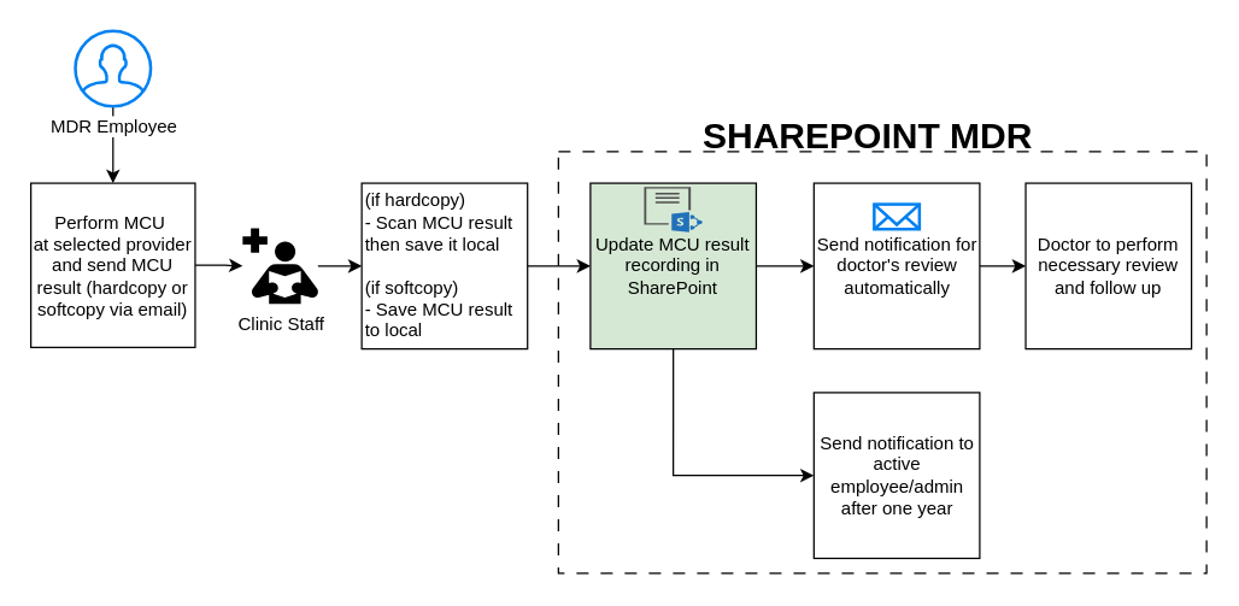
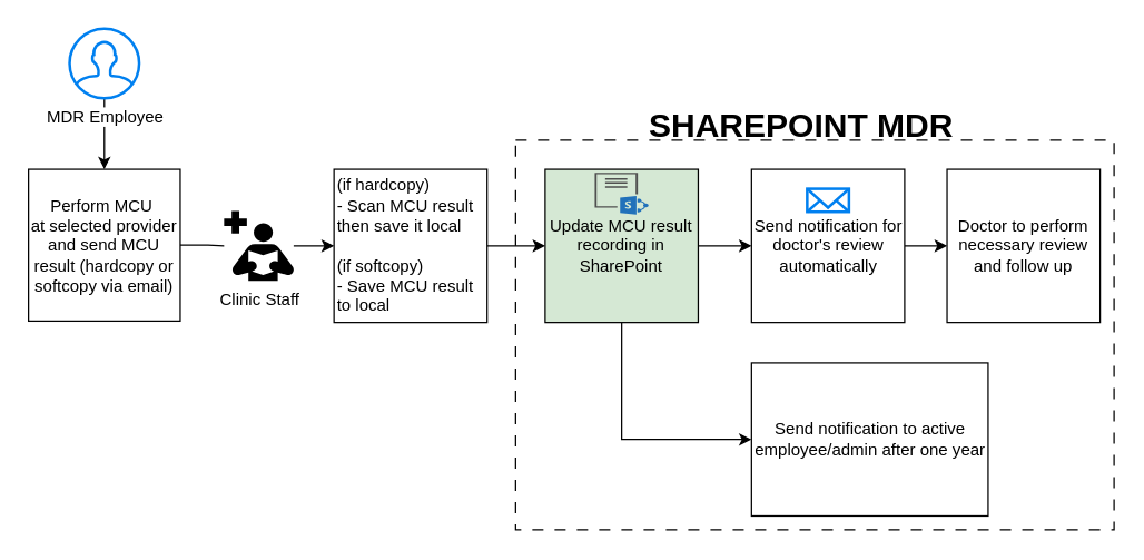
  <mxCell id="0" />
  <mxCell id="1" parent="0" />
  <mxCell id="2" value="" style="edgeStyle=orthogonalEdgeStyle;rounded=0;orthogonalLoop=1;jettySize=auto;html=1;" parent="1" source="3" target="12" edge="1"><mxGeometry relative="1" as="geometry" /></mxCell>
  <mxCell id="3" value="MDR Employee" style="html=1;verticalLabelPosition=bottom;align=center;labelBackgroundColor=#ffffff;verticalAlign=top;strokeWidth=2;strokeColor=#0080F0;shadow=0;dashed=0;shape=mxgraph.ios7.icons.user;" parent="1" vertex="1"><mxGeometry x="49.5" y="20" width="50" height="50" as="geometry" /></mxCell>
  <mxCell id="4" value="" style="edgeStyle=orthogonalEdgeStyle;rounded=0;orthogonalLoop=1;jettySize=auto;html=1;" parent="1" source="5" target="7" edge="1"><mxGeometry relative="1" as="geometry" /></mxCell>
  <mxCell id="5" value="Clinic Staff" style="shape=mxgraph.signs.healthcare.medical_library;html=1;pointerEvents=1;fillColor=#000000;strokeColor=none;verticalLabelPosition=bottom;verticalAlign=top;align=center;" parent="1" vertex="1"><mxGeometry x="160.5" y="151" width="50" height="50" as="geometry" /></mxCell>
  <mxCell id="6" value="" style="edgeStyle=orthogonalEdgeStyle;rounded=0;orthogonalLoop=1;jettySize=auto;html=1;" parent="1" source="7" target="10" edge="1"><mxGeometry relative="1" as="geometry" /></mxCell>
  <mxCell id="7" value="&lt;div&gt;(if hardcopy)&amp;nbsp;&lt;/div&gt;- Scan MCU result then save it local&amp;nbsp;&lt;div&gt;&lt;br&gt;&lt;/div&gt;&lt;div&gt;(if softcopy)&lt;/div&gt;&lt;div&gt;- Save MCU result to local&lt;/div&gt;" style="whiteSpace=wrap;html=1;aspect=fixed;align=left;" parent="1" vertex="1"><mxGeometry x="239.5" y="121" width="110" height="110" as="geometry" /></mxCell>
  <mxCell id="8" value="" style="edgeStyle=orthogonalEdgeStyle;rounded=0;orthogonalLoop=1;jettySize=auto;html=1;" parent="1" source="10" target="15" edge="1"><mxGeometry relative="1" as="geometry" /></mxCell>
  <mxCell id="9" style="edgeStyle=orthogonalEdgeStyle;rounded=0;orthogonalLoop=1;jettySize=auto;html=1;exitX=0.5;exitY=1;exitDx=0;exitDy=0;entryX=0;entryY=0.5;entryDx=0;entryDy=0;" parent="1" source="10" target="17" edge="1"><mxGeometry relative="1" as="geometry" /></mxCell>
  <mxCell id="10" value="Update MCU result recording in SharePoint" style="whiteSpace=wrap;html=1;aspect=fixed;align=center;fillColor=#d5e8d4;" parent="1" vertex="1"><mxGeometry x="391.22" y="121" width="110" height="110" as="geometry" /></mxCell>
- <mxCell id="11" style="edgeStyle=orthogonalEdgeStyle;rounded=0;orthogonalLoop=1;jettySize=auto;html=1;exitX=1;exitY=0.5;exitDx=0;exitDy=0;" parent="1" source="12" target="5" edge="1"><mxGeometry relative="1" as="geometry" /></mxCell>
+ <mxCell id="11" style="edgeStyle=orthogonalEdgeStyle;rounded=0;orthogonalLoop=1;jettySize=auto;html=1;exitX=1;exitY=0.5;exitDx=0;exitDy=0;endArrow=none;" parent="1" source="12" target="5" edge="1"><mxGeometry relative="1" as="geometry" /></mxCell>
  <mxCell id="12" value="Perform MCU&amp;nbsp;&lt;div&gt;at selected provider and send MCU result (hardcopy or softcopy via email)&lt;/div&gt;" style="whiteSpace=wrap;html=1;aspect=fixed;" parent="1" vertex="1"><mxGeometry x="20" y="121" width="109" height="109" as="geometry" /></mxCell>
  <mxCell id="13" value="" style="sketch=0;pointerEvents=1;shadow=0;dashed=0;html=1;strokeColor=none;labelPosition=center;verticalLabelPosition=bottom;verticalAlign=top;align=center;fillColor=#505050;shape=mxgraph.mscae.intune.conditional_access_sharepoint;fillColorStyles=fillColor2;fillColor2=#2171ba;" parent="1" vertex="1"><mxGeometry x="426.86" y="123.5" width="38.72" height="30" as="geometry" /></mxCell>
  <mxCell id="14" value="" style="edgeStyle=orthogonalEdgeStyle;rounded=0;orthogonalLoop=1;jettySize=auto;html=1;" parent="1" source="15" target="18" edge="1"><mxGeometry relative="1" as="geometry" /></mxCell>
  <mxCell id="15" value="Send notification for doctor's review automatically" style="whiteSpace=wrap;html=1;aspect=fixed;align=center;" parent="1" vertex="1"><mxGeometry x="539.5" y="121" width="110" height="110" as="geometry" /></mxCell>
  <mxCell id="16" value="" style="html=1;verticalLabelPosition=bottom;align=center;labelBackgroundColor=#ffffff;verticalAlign=top;strokeWidth=2;strokeColor=#0080F0;shadow=0;dashed=0;shape=mxgraph.ios7.icons.mail;" parent="1" vertex="1"><mxGeometry x="579.5" y="135" width="30" height="16.5" as="geometry" /></mxCell>
- <mxCell id="17" value="Send notification to active employee/admin after one year" style="whiteSpace=wrap;html=1;aspect=fixed;align=center;" parent="1" vertex="1"><mxGeometry x="539.5" y="260" width="110" height="110" as="geometry" /></mxCell>
+ <mxCell id="17" value="Send notification to active employee/admin after one year" style="whiteSpace=wrap;html=1;aspect=fixed;align=center;" parent="1" vertex="1"><mxGeometry x="539.5" y="260" width="170" height="110" as="geometry" /></mxCell>
  <mxCell id="18" value="Doctor to perform necessary review and follow up" style="whiteSpace=wrap;html=1;aspect=fixed;align=center;" parent="1" vertex="1"><mxGeometry x="680" y="121" width="110" height="110" as="geometry" /></mxCell>
  <mxCell id="19" value="" style="shape=image;html=1;verticalAlign=top;verticalLabelPosition=bottom;labelBackgroundColor=#ffffff;imageAspect=0;aspect=fixed;image=https://icons.diagrams.net/icon-cache1/Coronavirus_-_Innovicons_Color-2960/call-doctor-coronavirus-smartphone-563.svg" parent="1" vertex="1"><mxGeometry x="730" y="103" width="48" height="48" as="geometry" /></mxCell>
  <mxCell id="20" value="" style="rounded=0;whiteSpace=wrap;html=1;fillColor=none;dashed=1;dashPattern=8 8;" parent="1" vertex="1"><mxGeometry x="370" y="100" width="430" height="280" as="geometry" /></mxCell>
  <mxCell id="21" value="SHAREPOINT MDR" style="text;strokeColor=none;fillColor=none;html=1;fontSize=24;fontStyle=1;verticalAlign=middle;align=center;" parent="1" vertex="1"><mxGeometry x="360" y="70" width="430" height="40" as="geometry" /></mxCell>
